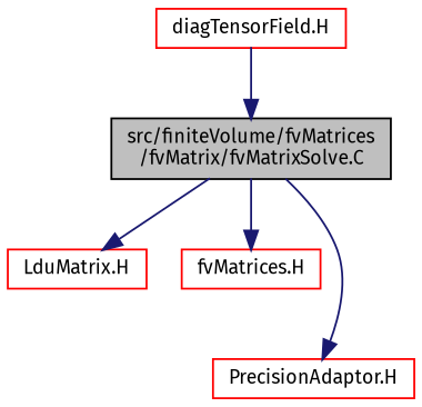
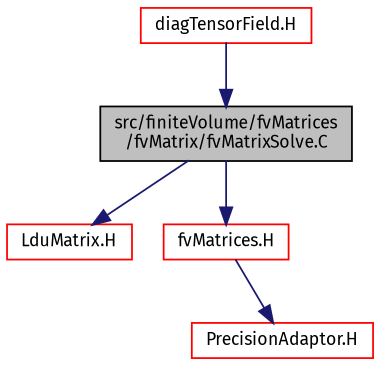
  digraph {
    fontname="Fira Sans"
    node [color=red fontname="Fira Sans" fontsize=10 shape=record]
    edge [color=midnightblue fontname="Fira Sans" fontsize=10 labelfontname=Helvetica labelfontsize=10 style=solid]
    n1 [color=black fillcolor=grey75 fontcolor=black height=0.2 label="src/finiteVolume/fvMatrices\l/fvMatrix/fvMatrixSolve.C" style=filled width=0.4]
    n2 [height=0.2 label="LduMatrix.H" width=0.4]
    n3 [height=0.2 label="fvMatrices.H" width=0.4]
    n4 [height=0.2 label="PrecisionAdaptor.H" width=0.4]
    n5 [height=0.2 label="diagTensorField.H" width=0.4]
    n1 -> n2
    n1 -> n3
-   n1 -> n4
+   n3 -> n4
    n5 -> n1
  }
